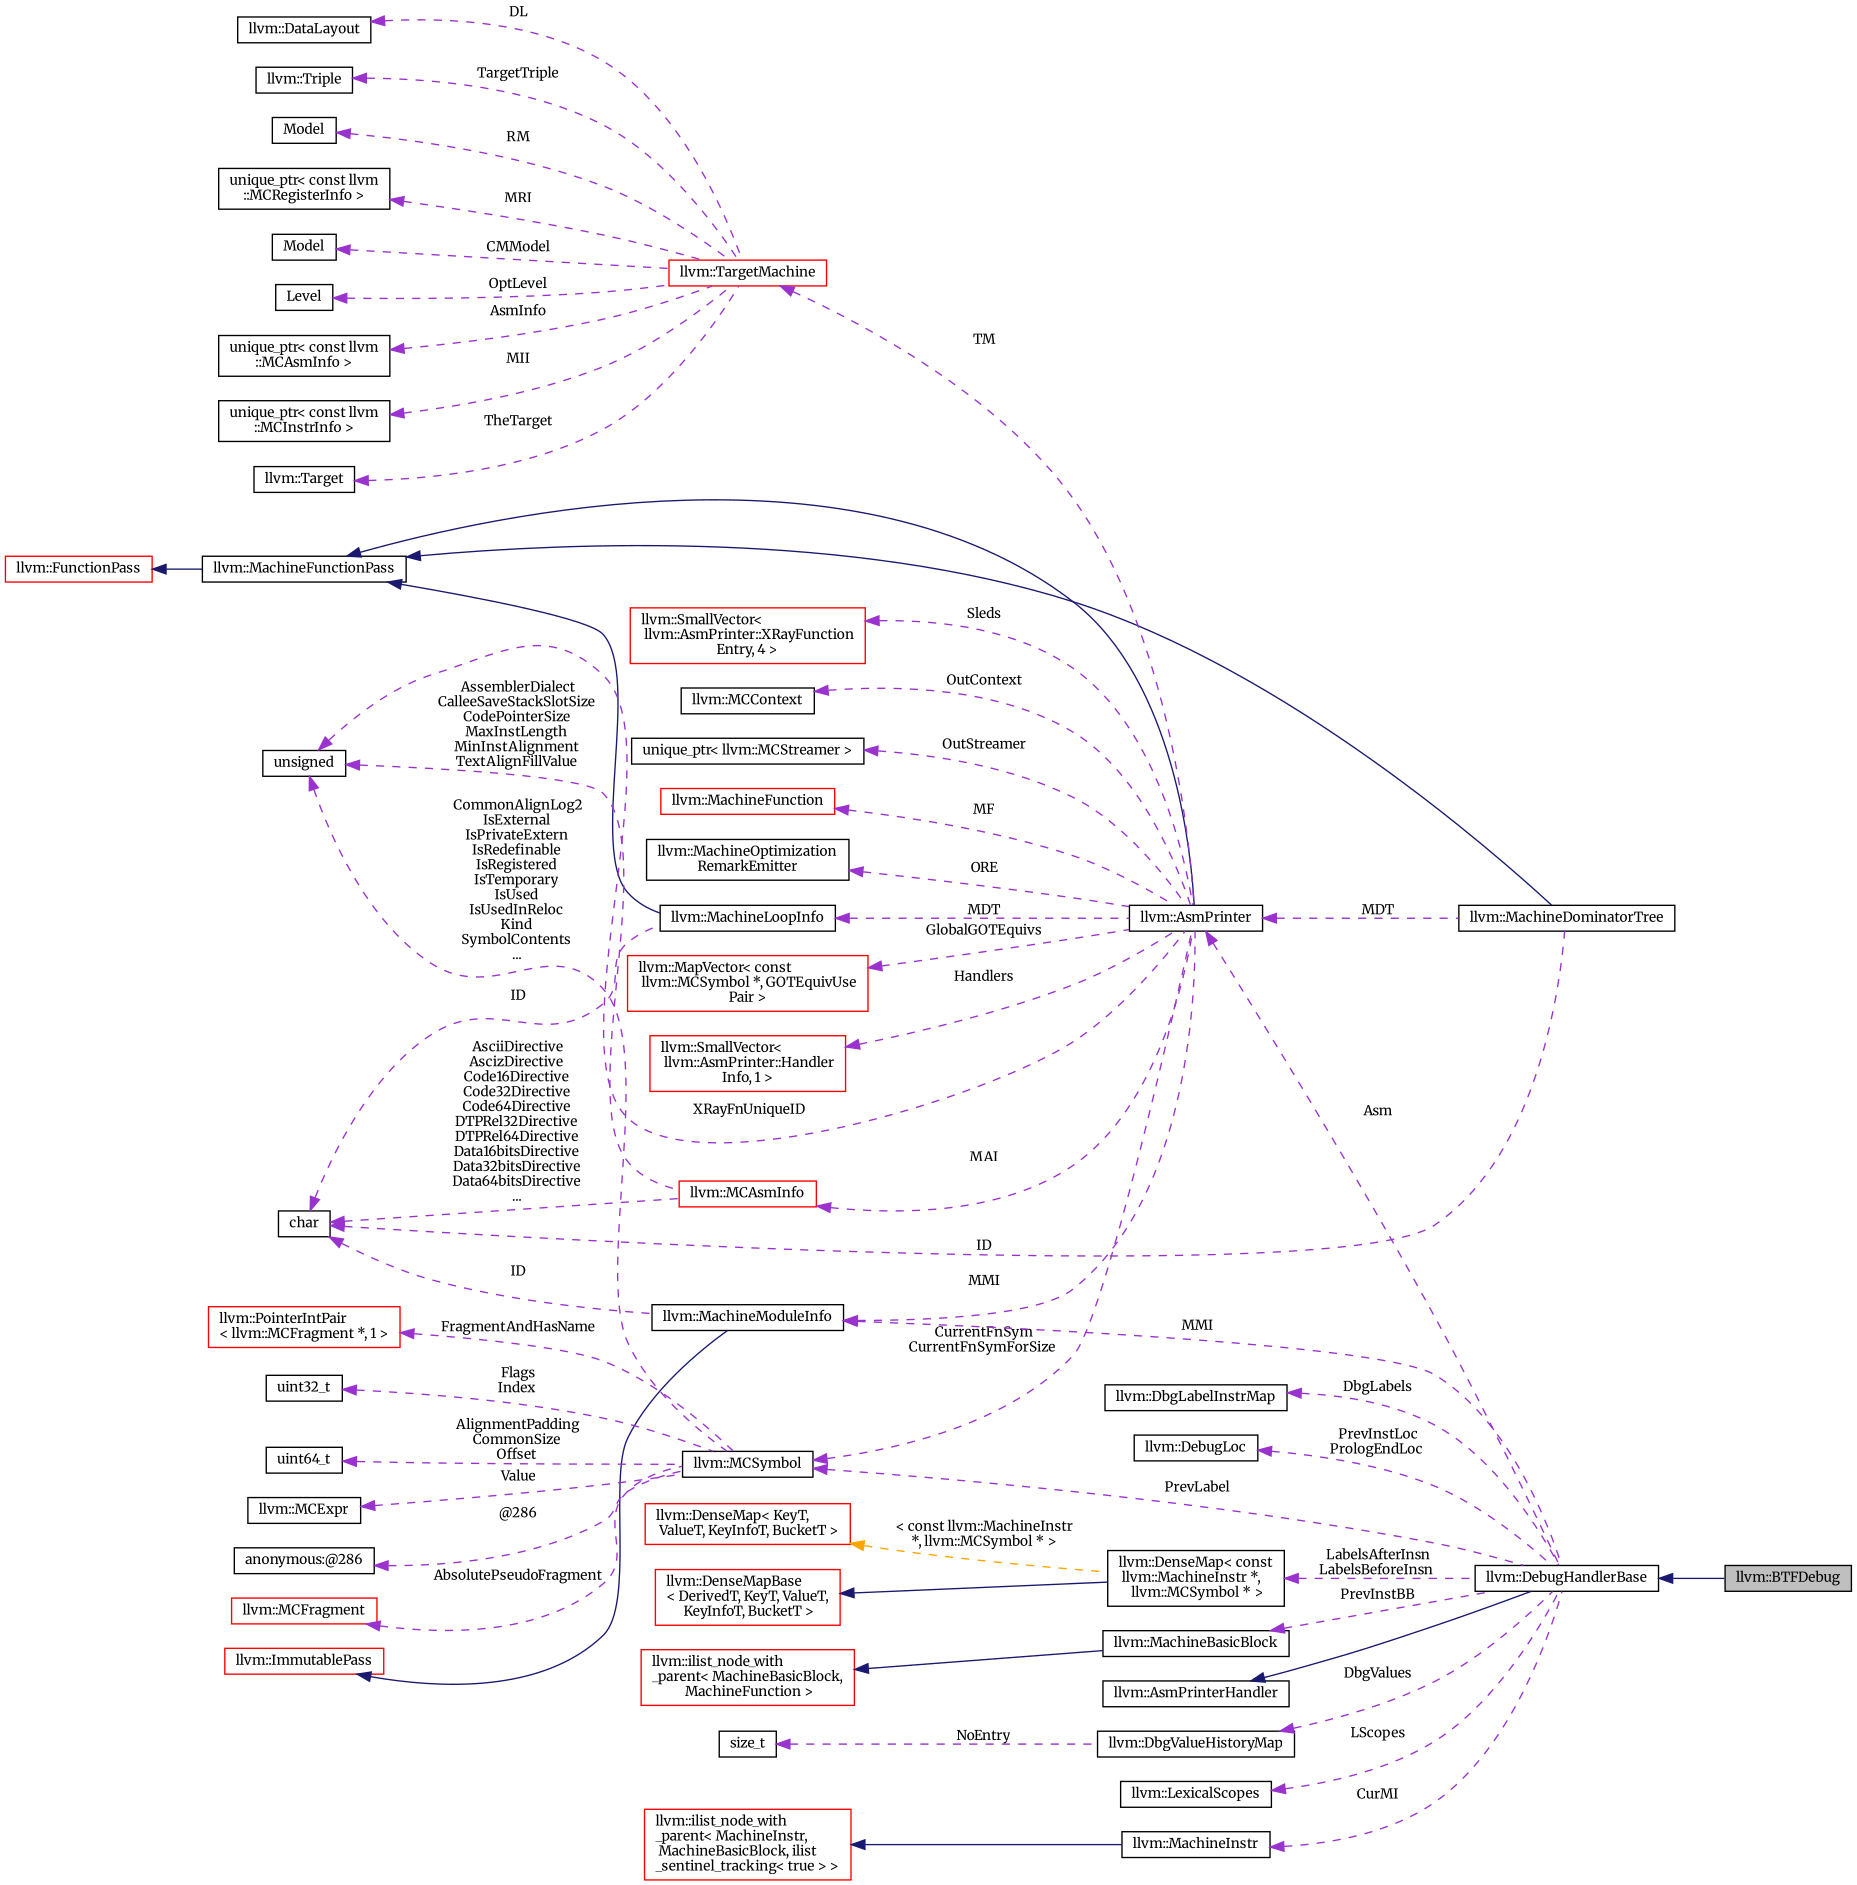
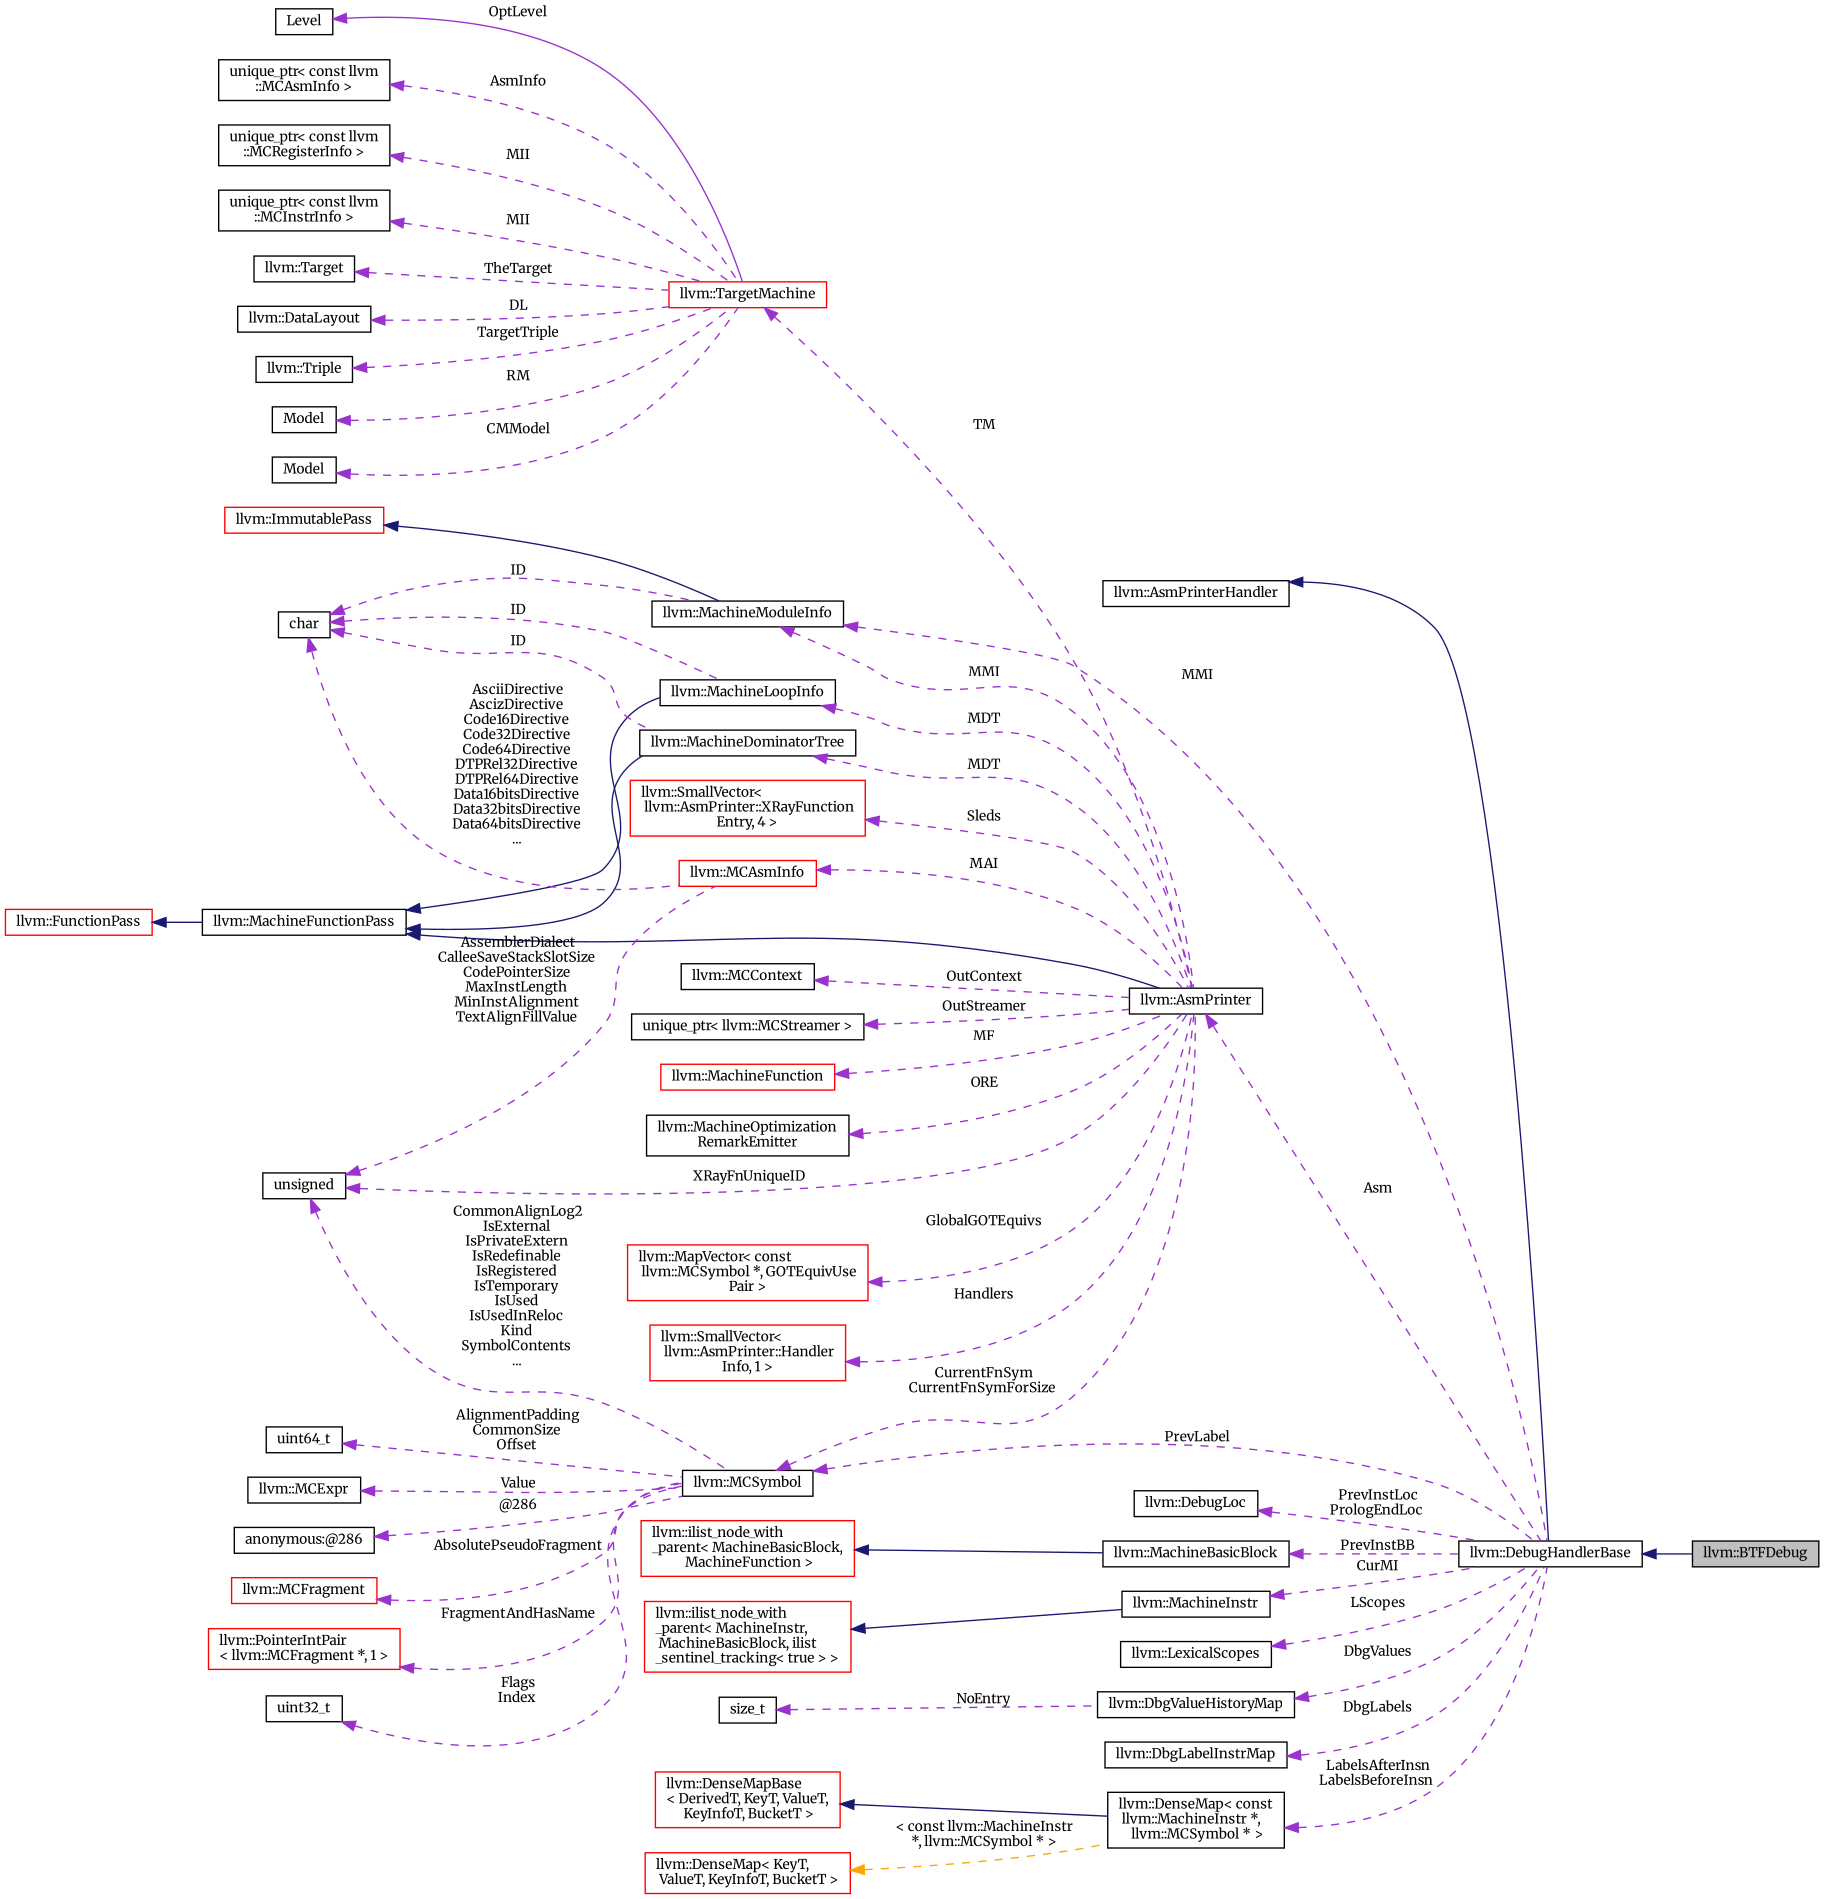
  digraph {
    fontname=Merriweather
    rankdir=LR
    node [color=black fontname=Merriweather fontsize=10 shape=box]
    edge [color=darkorchid3 dir=back fontname=Merriweather fontsize=10 labelfontname=Helvetica labelfontsize=10 style=dashed]
    n1 [fillcolor=grey75 fontcolor=black height=0.2 label="llvm::BTFDebug" style=filled width=0.4]
    n2 [height=0.2 label="llvm::DebugHandlerBase" width=0.4]
    n3 [height=0.2 label="llvm::AsmPrinterHandler" width=0.4]
    n4 [height=0.2 label="llvm::AsmPrinter" width=0.4]
    n5 [height=0.2 label="llvm::MachineFunctionPass" width=0.4]
    n6 [height=0.2 label="llvm::MachineDominatorTree" width=0.4]
    n7 [height=0.2 label="llvm::MachineLoopInfo" width=0.4]
    n8 [color=red height=0.2 label="llvm::FunctionPass" width=0.4]
    n9 [color=red height=0.2 label="llvm::TargetMachine" width=0.4]
    n10 [height=0.2 label="llvm::Target" width=0.4]
    n11 [height=0.2 label="llvm::DataLayout" width=0.4]
    n12 [height=0.2 label="llvm::Triple" width=0.4]
    n13 [height=0.2 label=Model width=0.4]
    n14 [height=0.2 label=Model width=0.4]
    n15 [height=0.2 label=Level width=0.4]
    n16 [height=0.2 label="unique_ptr\< const llvm\l::MCAsmInfo \>" width=0.4]
    n17 [height=0.2 label="unique_ptr\< const llvm\l::MCRegisterInfo \>" width=0.4]
    n18 [height=0.2 label="unique_ptr\< const llvm\l::MCInstrInfo \>" width=0.4]
    n19 [height=0.2 label=unsigned width=0.4]
    n20 [color=red height=0.2 label="llvm::MCAsmInfo" width=0.4]
    n21 [height=0.2 label="llvm::MCSymbol" width=0.4]
    n22 [height=0.2 label=char width=0.4]
    n23 [height=0.2 label="llvm::MachineModuleInfo" width=0.4]
    n24 [height=0.2 label="llvm::MCContext" width=0.4]
    n25 [height=0.2 label="unique_ptr\< llvm::MCStreamer \>" width=0.4]
    n26 [color=red height=0.2 label="llvm::MachineFunction" width=0.4]
    n27 [color=red height=0.2 label="llvm::ImmutablePass" width=0.4]
    n28 [height=0.2 label="llvm::MachineOptimization\lRemarkEmitter" width=0.4]
    n29 [color=red height=0.2 label="llvm::MCFragment" width=0.4]
    n30 [color=red height=0.2 label="llvm::PointerIntPair\l\< llvm::MCFragment *, 1 \>" width=0.4]
    n31 [height=0.2 label=uint32_t width=0.4]
    n32 [height=0.2 label=uint64_t width=0.4]
    n33 [height=0.2 label="llvm::MCExpr" width=0.4]
    n34 [height=0.2 label="anonymous:@286" width=0.4]
    n35 [color=red height=0.2 label="llvm::MapVector\< const\l llvm::MCSymbol *, GOTEquivUse\lPair \>" width=0.4]
    n36 [color=red height=0.2 label="llvm::SmallVector\<\l llvm::AsmPrinter::Handler\lInfo, 1 \>" width=0.4]
    n37 [color=red height=0.2 label="llvm::SmallVector\<\l llvm::AsmPrinter::XRayFunction\lEntry, 4 \>" width=0.4]
    n38 [height=0.2 label="llvm::DebugLoc" width=0.4]
    n39 [height=0.2 label="llvm::MachineBasicBlock" width=0.4]
    n40 [color=red height=0.2 label="llvm::ilist_node_with\l_parent\< MachineBasicBlock,\l MachineFunction \>" width=0.4]
    n41 [height=0.2 label="llvm::MachineInstr" width=0.4]
    n42 [color=red height=0.2 label="llvm::ilist_node_with\l_parent\< MachineInstr,\l MachineBasicBlock, ilist\l_sentinel_tracking\< true \> \>" width=0.4]
    n43 [height=0.2 label="llvm::LexicalScopes" width=0.4]
    n44 [height=0.2 label="llvm::DbgValueHistoryMap" width=0.4]
    n45 [height=0.2 label=size_t width=0.4]
    n46 [height=0.2 label="llvm::DbgLabelInstrMap" width=0.4]
    n47 [height=0.2 label="llvm::DenseMap\< const\l llvm::MachineInstr *,\l llvm::MCSymbol * \>" width=0.4]
    n48 [color=red height=0.2 label="llvm::DenseMapBase\l\< DerivedT, KeyT, ValueT,\l KeyInfoT, BucketT \>" width=0.4]
    n49 [color=red height=0.2 label="llvm::DenseMap\< KeyT,\l ValueT, KeyInfoT, BucketT \>" width=0.4]
    n2 -> n1 [color=midnightblue style=solid]
    n3 -> n2 [color=midnightblue style=solid]
    n4 -> n2 [label=" Asm"]
    n5 -> n4 [color=midnightblue style=solid]
    n5 -> n6 [color=midnightblue style=solid]
    n5 -> n7 [color=midnightblue style=solid]
-   n4 -> n6 [label=" MDT"]
+   n6 -> n4 [label=" MDT"]
    n7 -> n4 [label=" MDT"]
    n8 -> n5 [color=midnightblue style=solid]
    n9 -> n4 [label=" TM"]
    n10 -> n9 [label=" TheTarget"]
    n11 -> n9 [label=" DL"]
    n12 -> n9 [label=" TargetTriple"]
    n13 -> n9 [label=" RM"]
    n14 -> n9 [label=" CMModel"]
-   n15 -> n9 [label=" OptLevel"]
+   n15 -> n9 [label=" OptLevel" style=solid]
    n16 -> n9 [label=" AsmInfo"]
-   n17 -> n9 [label=" MRI"]
+   n17 -> n9 [label=" MII"]
    n18 -> n9 [label=" MII"]
    n19 -> n4 [label=" XRayFnUniqueID"]
    n19 -> n20 [label=" AssemblerDialect\nCalleeSaveStackSlotSize\nCodePointerSize\nMaxInstLength\nMinInstAlignment\nTextAlignFillValue"]
    n19 -> n21 [label=" CommonAlignLog2\nIsExternal\nIsPrivateExtern\nIsRedefinable\nIsRegistered\nIsTemporary\nIsUsed\nIsUsedInReloc\nKind\nSymbolContents\n..."]
    n20 -> n4 [label=" MAI"]
    n21 -> n2 [label=" PrevLabel"]
    n21 -> n4 [label=" CurrentFnSym\nCurrentFnSymForSize"]
    n22 -> n6 [label=" ID"]
    n22 -> n7 [label=" ID"]
    n22 -> n20 [label=" AsciiDirective\nAscizDirective\nCode16Directive\nCode32Directive\nCode64Directive\nDTPRel32Directive\nDTPRel64Directive\nData16bitsDirective\nData32bitsDirective\nData64bitsDirective\n..."]
    n22 -> n23 [label=" ID"]
    n23 -> n2 [label=" MMI"]
    n23 -> n4 [label=" MMI"]
    n24 -> n4 [label=" OutContext"]
    n25 -> n4 [label=" OutStreamer"]
    n26 -> n4 [label=" MF"]
    n27 -> n23 [color=midnightblue style=solid]
    n28 -> n4 [label=" ORE"]
    n29 -> n21 [label=" AbsolutePseudoFragment"]
    n30 -> n21 [label=" FragmentAndHasName"]
    n31 -> n21 [label=" Flags\nIndex"]
    n32 -> n21 [label=" AlignmentPadding\nCommonSize\nOffset"]
    n33 -> n21 [label=" Value"]
    n34 -> n21 [label=" @286"]
    n35 -> n4 [label=" GlobalGOTEquivs"]
    n36 -> n4 [label=" Handlers"]
    n37 -> n4 [label=" Sleds"]
    n38 -> n2 [label=" PrevInstLoc\nPrologEndLoc"]
    n39 -> n2 [label=" PrevInstBB"]
    n40 -> n39 [color=midnightblue style=solid]
    n41 -> n2 [label=" CurMI"]
    n42 -> n41 [color=midnightblue style=solid]
    n43 -> n2 [label=" LScopes"]
    n44 -> n2 [label=" DbgValues"]
    n45 -> n44 [label=" NoEntry"]
    n46 -> n2 [label=" DbgLabels"]
    n47 -> n2 [label=" LabelsAfterInsn\nLabelsBeforeInsn"]
    n48 -> n47 [color=midnightblue style=solid]
    n49 -> n47 [color=orange label=" \< const llvm::MachineInstr\l *, llvm::MCSymbol * \>"]
  }
